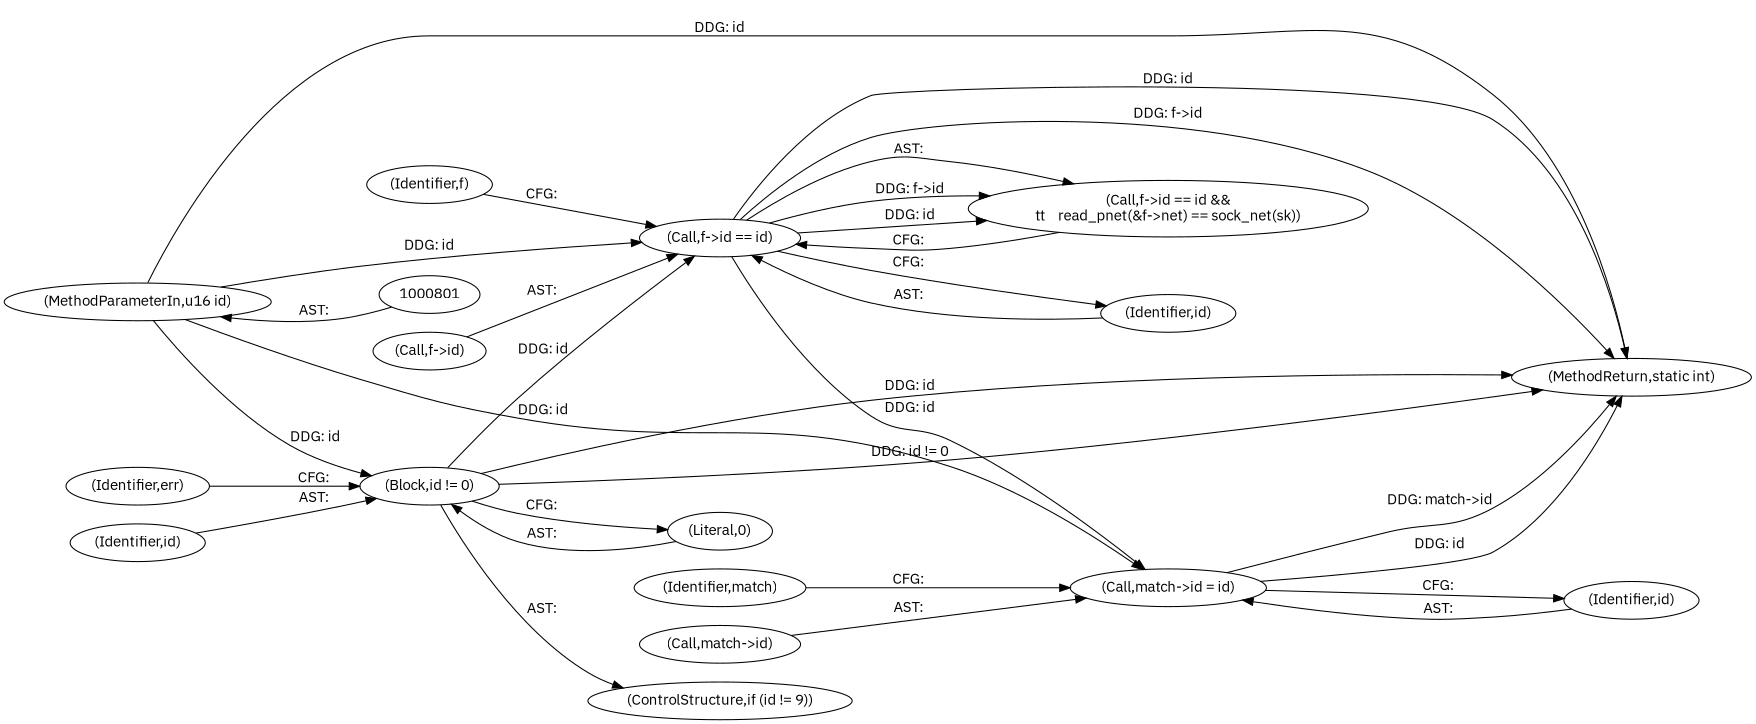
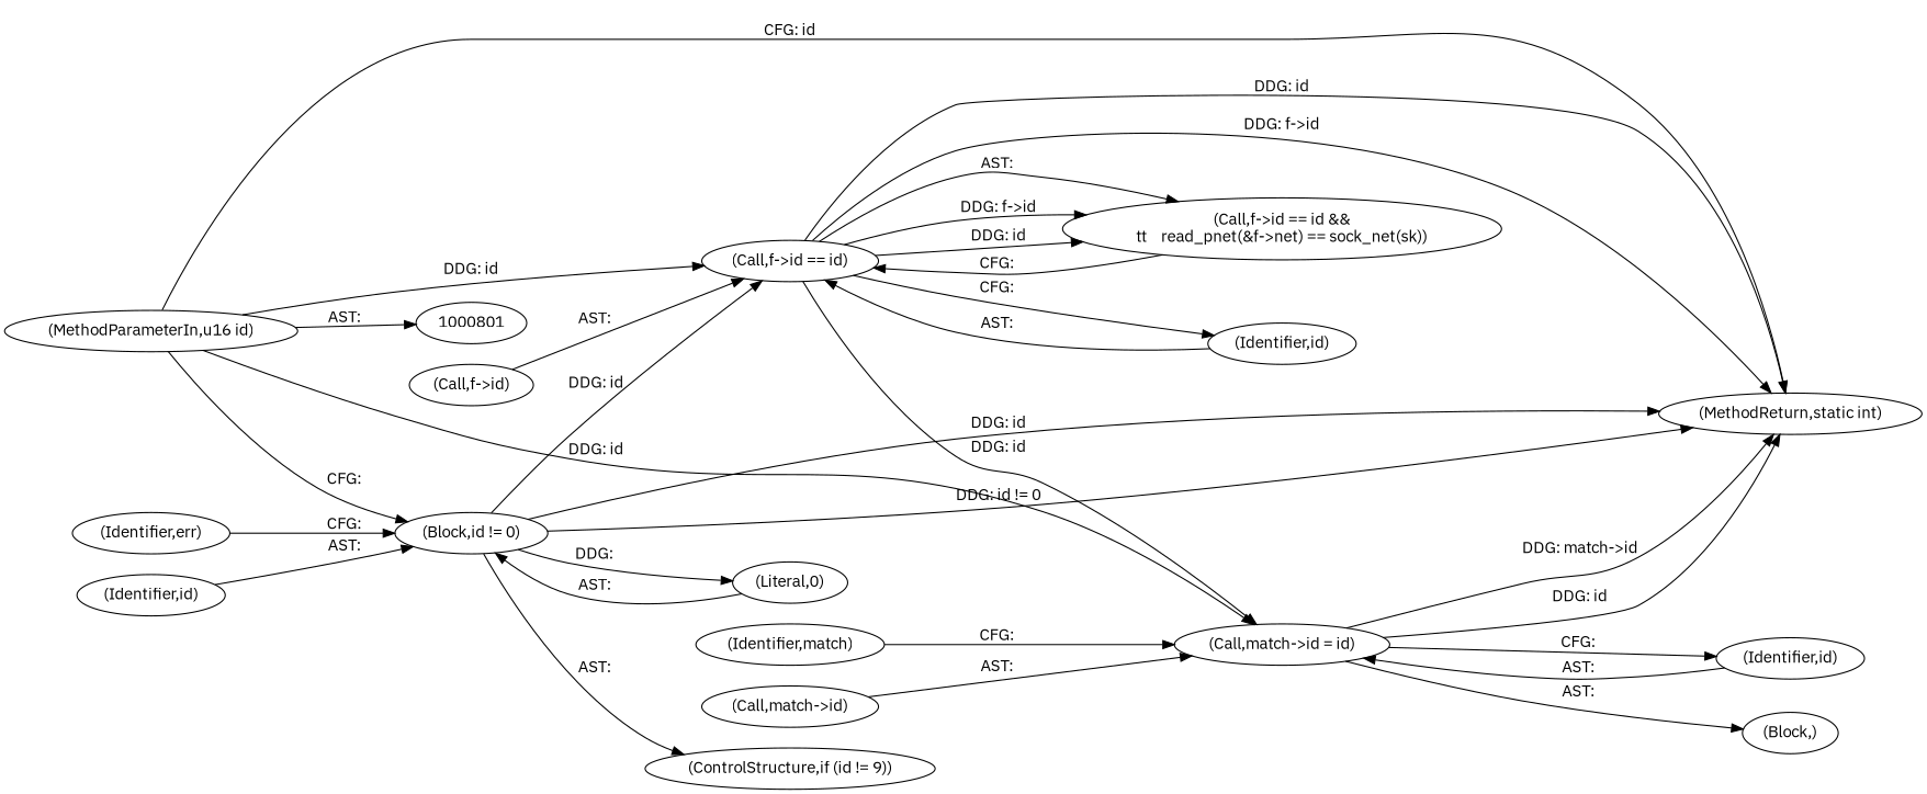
  digraph {
    fontname="IBM Plex Sans"
    rankdir=LR
    node [fontname="IBM Plex Sans"]
    edge [fontname="IBM Plex Sans"]
    n1 [label="(Call,match->id = id)"]
+   n2 [label="(Block,)"]
    n3 [label="(Identifier,id)"]
    n4 [label="(MethodReturn,static int)"]
    n5 [label="(Call,f->id == id)"]
    n6 [label="(Call,f->id == id &&\n\t\t    read_pnet(&f->net) == sock_net(sk))"]
    n7 [label="(Identifier,id)"]
    n8 [label="(Block,id != 0)"]
    n9 [label="(Literal,0)"]
    n10 [label="(ControlStructure,if (id != 9))"]
    n11 [label="(MethodParameterIn,u16 id)"]
    n12 [label=1000801]
    n13 [label="(Identifier,match)"]
    n14 [label="(Call,f->id)"]
-   n15 [label="(Identifier,f)"]
    n16 [label="(Call,match->id)"]
    n17 [label="(Identifier,err)"]
    n18 [label="(Identifier,id)"]
+   n1 -> n2 [label="AST: "]
    n1 -> n3 [label="CFG: "]
    n1 -> n4 [label="DDG: match->id"]
    n1 -> n4 [label="DDG: id"]
    n3 -> n1 [label="AST: "]
    n5 -> n1 [label="DDG: id"]
    n5 -> n4 [label="DDG: id"]
    n5 -> n4 [label="DDG: f->id"]
    n5 -> n6 [label="AST: "]
    n5 -> n6 [label="DDG: f->id"]
    n5 -> n6 [label="DDG: id"]
    n5 -> n7 [label="CFG: "]
    n6 -> n5 [label="CFG: "]
    n7 -> n5 [label="AST: "]
    n8 -> n4 [label="DDG: id"]
    n8 -> n4 [label="DDG: id != 0"]
    n8 -> n5 [label="DDG: id"]
-   n8 -> n9 [label="CFG: "]
+   n8 -> n9 [label="DDG: "]
    n8 -> n10 [label="AST: "]
    n9 -> n8 [label="AST: "]
    n11 -> n1 [label="DDG: id"]
-   n11 -> n4 [label="DDG: id"]
+   n11 -> n4 [label="CFG: id"]
    n11 -> n5 [label="DDG: id"]
-   n11 -> n8 [label="DDG: id"]
-   n12 -> n11 [label="AST: "]
+   n11 -> n8 [label="CFG: "]
+   n11 -> n12 [label="AST: "]
    n13 -> n1 [label="CFG: "]
    n14 -> n5 [label="AST: "]
-   n15 -> n5 [label="CFG: "]
    n16 -> n1 [label="AST: "]
    n17 -> n8 [label="CFG: "]
    n18 -> n8 [label="AST: "]
  }
